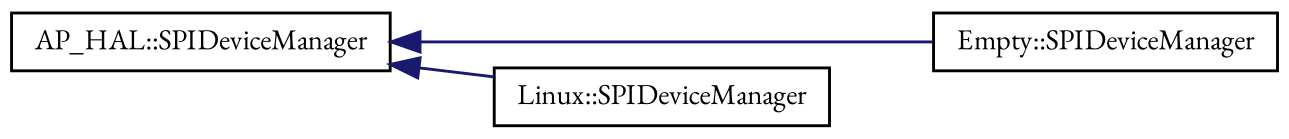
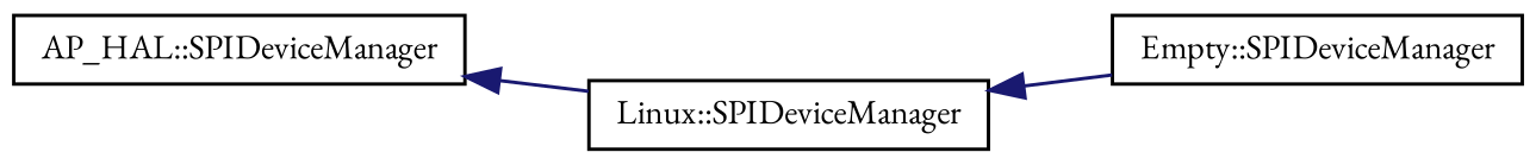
  digraph {
    fontname="EB Garamond"
    rankdir=LR
    node [color=black fillcolor=white fontname="EB Garamond" fontsize=10 shape=record style=filled]
    edge [color=midnightblue dir=back fontname="EB Garamond" fontsize=10 labelfontname=Helvetica labelfontsize=10 style=solid]
    n1 [height=0.2 label="AP_HAL::SPIDeviceManager" width=0.4]
    n2 [height=0.2 label="Empty::SPIDeviceManager" width=0.4]
    n3 [height=0.2 label="Linux::SPIDeviceManager" width=0.4]
-   n1 -> n2
+   n3 -> n2
    n1 -> n3
  }
